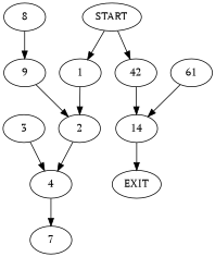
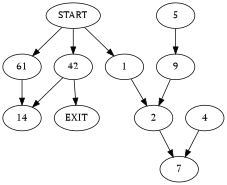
  digraph {
    fontname="PT Serif"
    node [fontname="PT Serif"]
    edge [fontname="PT Serif"]
    n1 [label=START]
    1
    n3 [label=61]
    n4 [label=42]
    2
    n6 [label=14]
    n7 [label=EXIT]
    4
-   3
    7
-   8
+   8 [label=5]
    9
    n1 -> 1
+   n1 -> n3
    n1 -> n4
    1 -> 2
    n3 -> n6
    n4 -> n6
-   2 -> 4
-   n6 -> n7
+   2 -> 7
+   n4 -> n7
    4 -> 7
-   3 -> 4
    8 -> 9
    9 -> 2
  }
